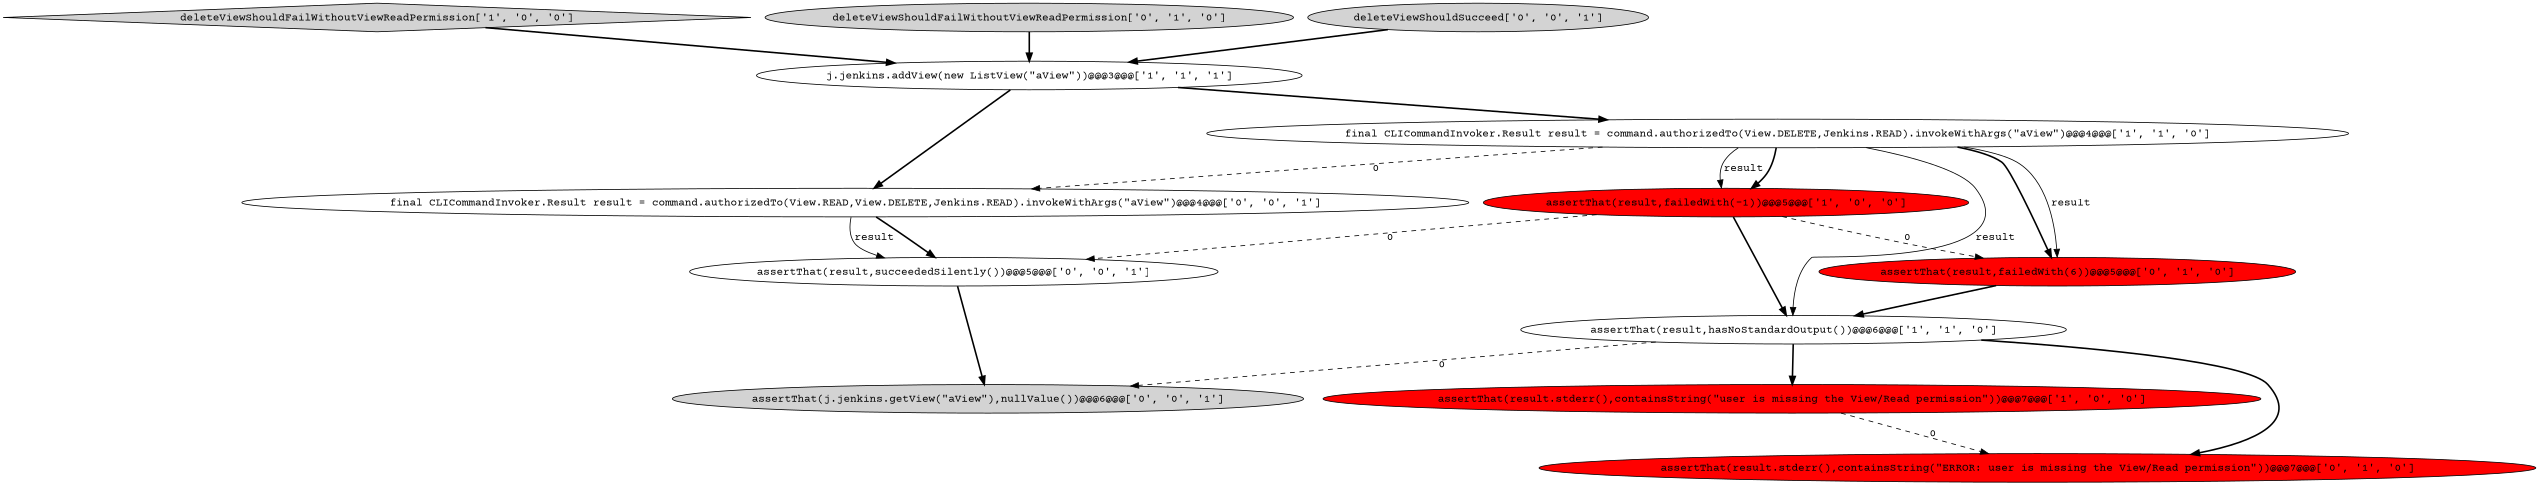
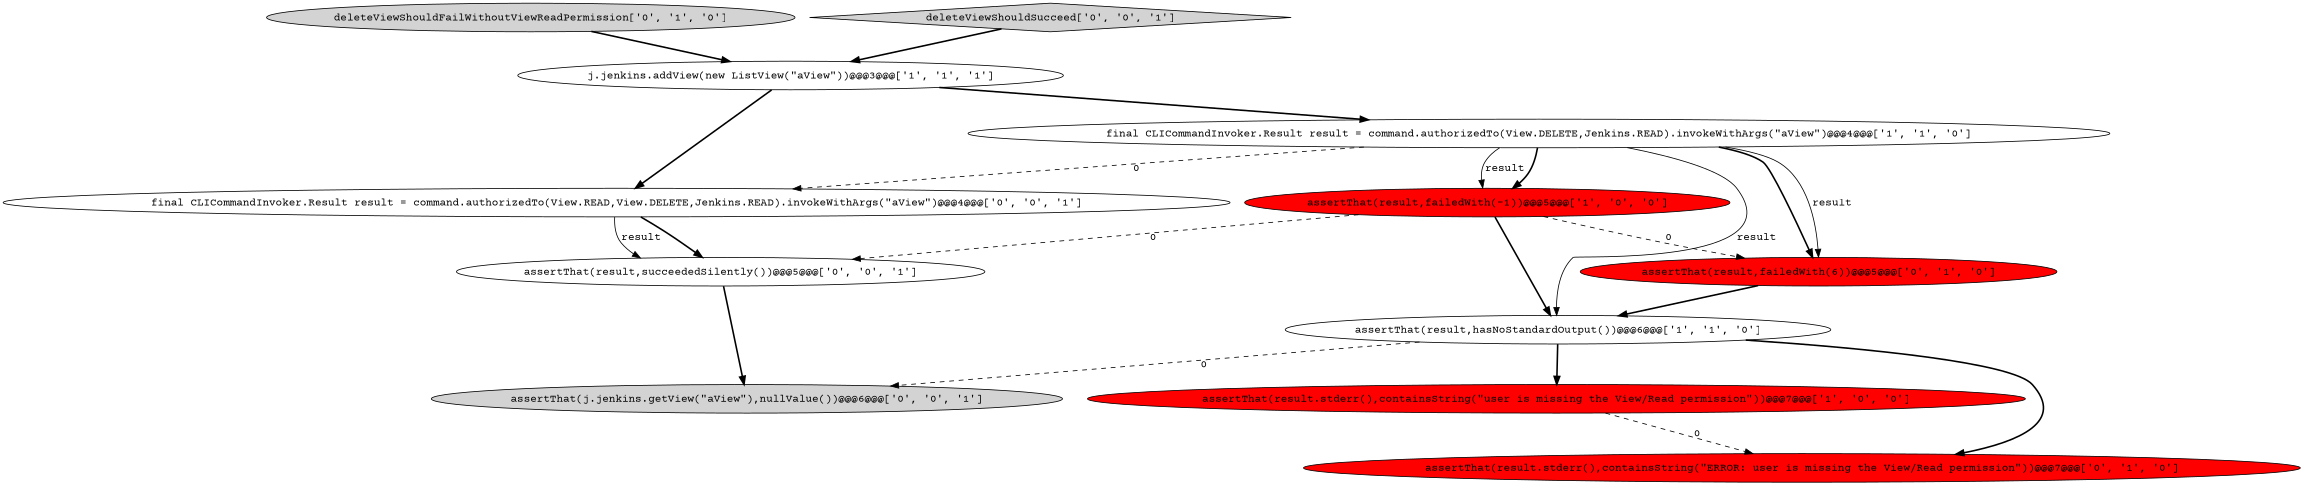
  digraph {
    fontname="Courier Prime"
    node [fillcolor=white fontname="Courier Prime" shape=ellipse style=filled]
    edge [fontname="Courier Prime" style=bold]
    n1 [fillcolor=lightgray label="assertThat(j.jenkins.getView(\"aView\"),nullValue())@@@6@@@['0', '0', '1']"]
    n2 [fillcolor=red label="assertThat(result.stderr(),containsString(\"ERROR: user is missing the View/Read permission\"))@@@7@@@['0', '1', '0']"]
    n3 [label="assertThat(result,hasNoStandardOutput())@@@6@@@['1', '1', '0']"]
    n4 [fillcolor=red label="assertThat(result.stderr(),containsString(\"user is missing the View/Read permission\"))@@@7@@@['1', '0', '0']"]
-   n5 [fillcolor=lightgray label="deleteViewShouldFailWithoutViewReadPermission['1', '0', '0']" shape=diamond]
    n6 [label="j.jenkins.addView(new ListView(\"aView\"))@@@3@@@['1', '1', '1']"]
    n7 [label="final CLICommandInvoker.Result result = command.authorizedTo(View.READ,View.DELETE,Jenkins.READ).invokeWithArgs(\"aView\")@@@4@@@['0', '0', '1']"]
    n8 [label="final CLICommandInvoker.Result result = command.authorizedTo(View.DELETE,Jenkins.READ).invokeWithArgs(\"aView\")@@@4@@@['1', '1', '0']"]
    n9 [fillcolor=lightgray label="deleteViewShouldFailWithoutViewReadPermission['0', '1', '0']"]
    n10 [label="assertThat(result,succeededSilently())@@@5@@@['0', '0', '1']"]
    n11 [fillcolor=red label="assertThat(result,failedWith(6))@@@5@@@['0', '1', '0']"]
    n12 [fillcolor=red label="assertThat(result,failedWith(-1))@@@5@@@['1', '0', '0']"]
-   n13 [fillcolor=lightgray label="deleteViewShouldSucceed['0', '0', '1']"]
+   n13 [fillcolor=lightgray label="deleteViewShouldSucceed['0', '0', '1']" shape=diamond]
    n3 -> n1 [label=0 style=dashed]
    n3 -> n2
    n3 -> n4
    n4 -> n2 [label=0 style=dashed]
-   n5 -> n6
    n6 -> n7
    n6 -> n8
    n7 -> n10
    n7 -> n10 [label=result style=solid]
    n8 -> n3 [label=result style=solid]
    n8 -> n7 [label=0 style=dashed]
    n8 -> n11
    n8 -> n11 [label=result style=solid]
    n8 -> n12
    n8 -> n12 [label=result style=solid]
    n9 -> n6
    n10 -> n1
    n11 -> n3
    n12 -> n3
    n12 -> n10 [label=0 style=dashed]
    n12 -> n11 [label=0 style=dashed]
    n13 -> n6
  }
